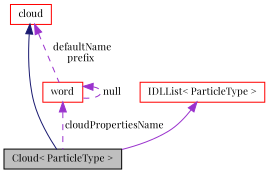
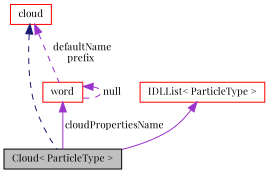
  digraph {
    fontname="Playfair Display"
    node [color=red fontname="Playfair Display" fontsize=10 shape=record]
    edge [color=darkorchid3 dir=back fontname="Playfair Display" fontsize=10 labelfontname=FreeSans labelfontsize=10 style=dashed]
    n1 [color=black fillcolor=grey75 fontcolor=black height=0.2 label="Cloud\< ParticleType \>" style=filled width=0.4]
    n2 [height=0.2 label=cloud width=0.4]
    n3 [height=0.2 label=word width=0.4]
    n4 [height=0.2 label="IDLList\< ParticleType \>" width=0.4]
-   n2 -> n1 [color=midnightblue style=solid]
+   n2 -> n1 [color=midnightblue]
    n2 -> n3 [label=" defaultName\nprefix"]
-   n3 -> n1 [label=" cloudPropertiesName"]
+   n3 -> n1 [label=" cloudPropertiesName" style=solid]
    n3 -> n3 [label=" null"]
    n4 -> n1 [style=solid]
  }
